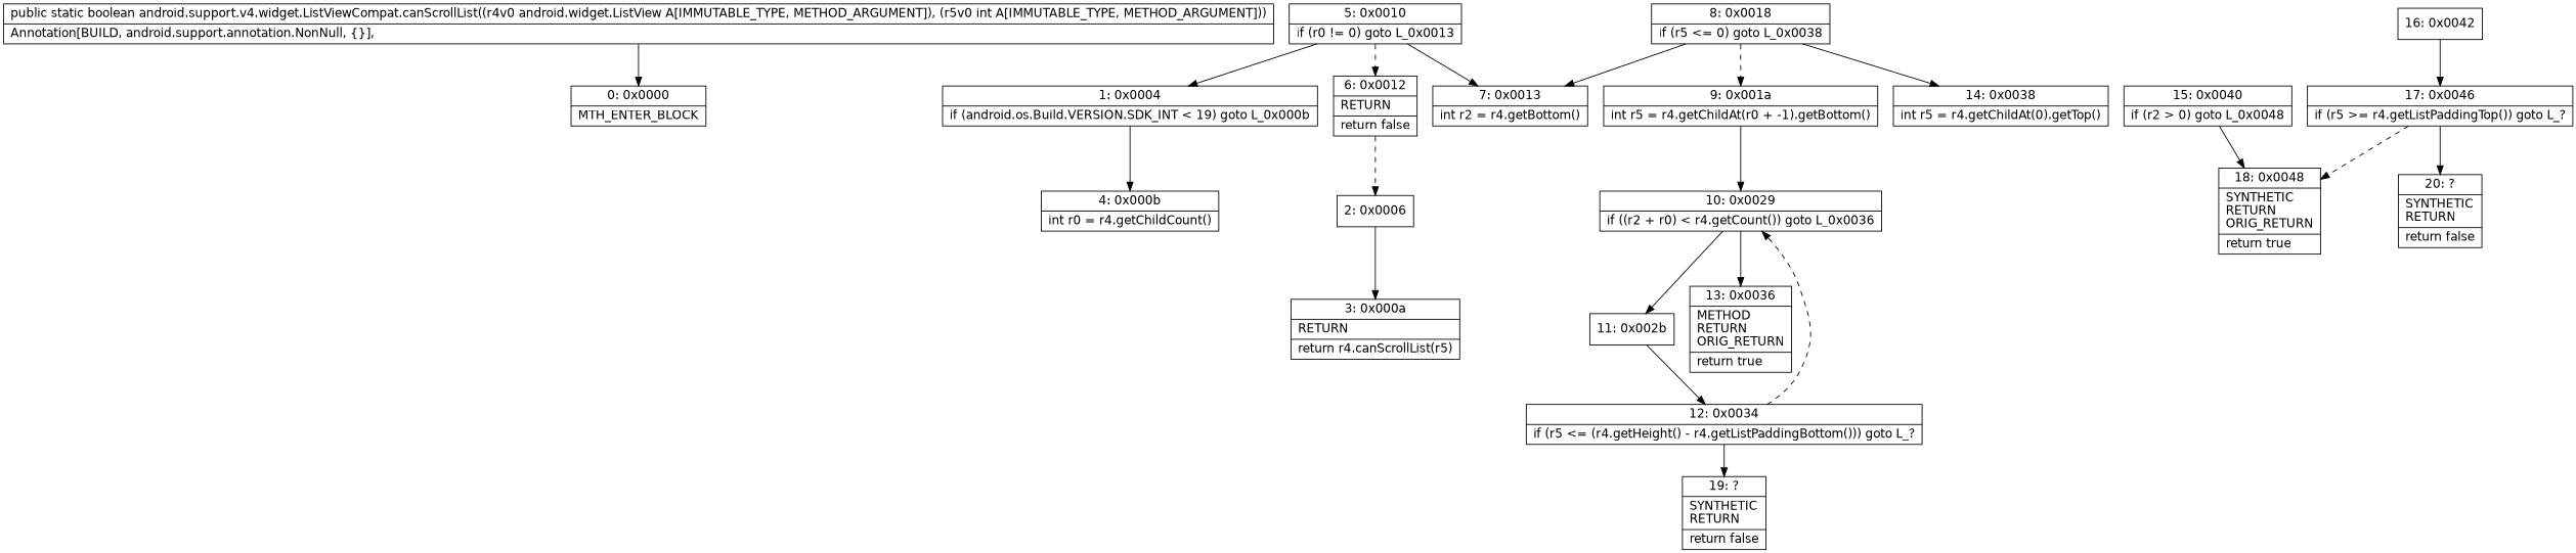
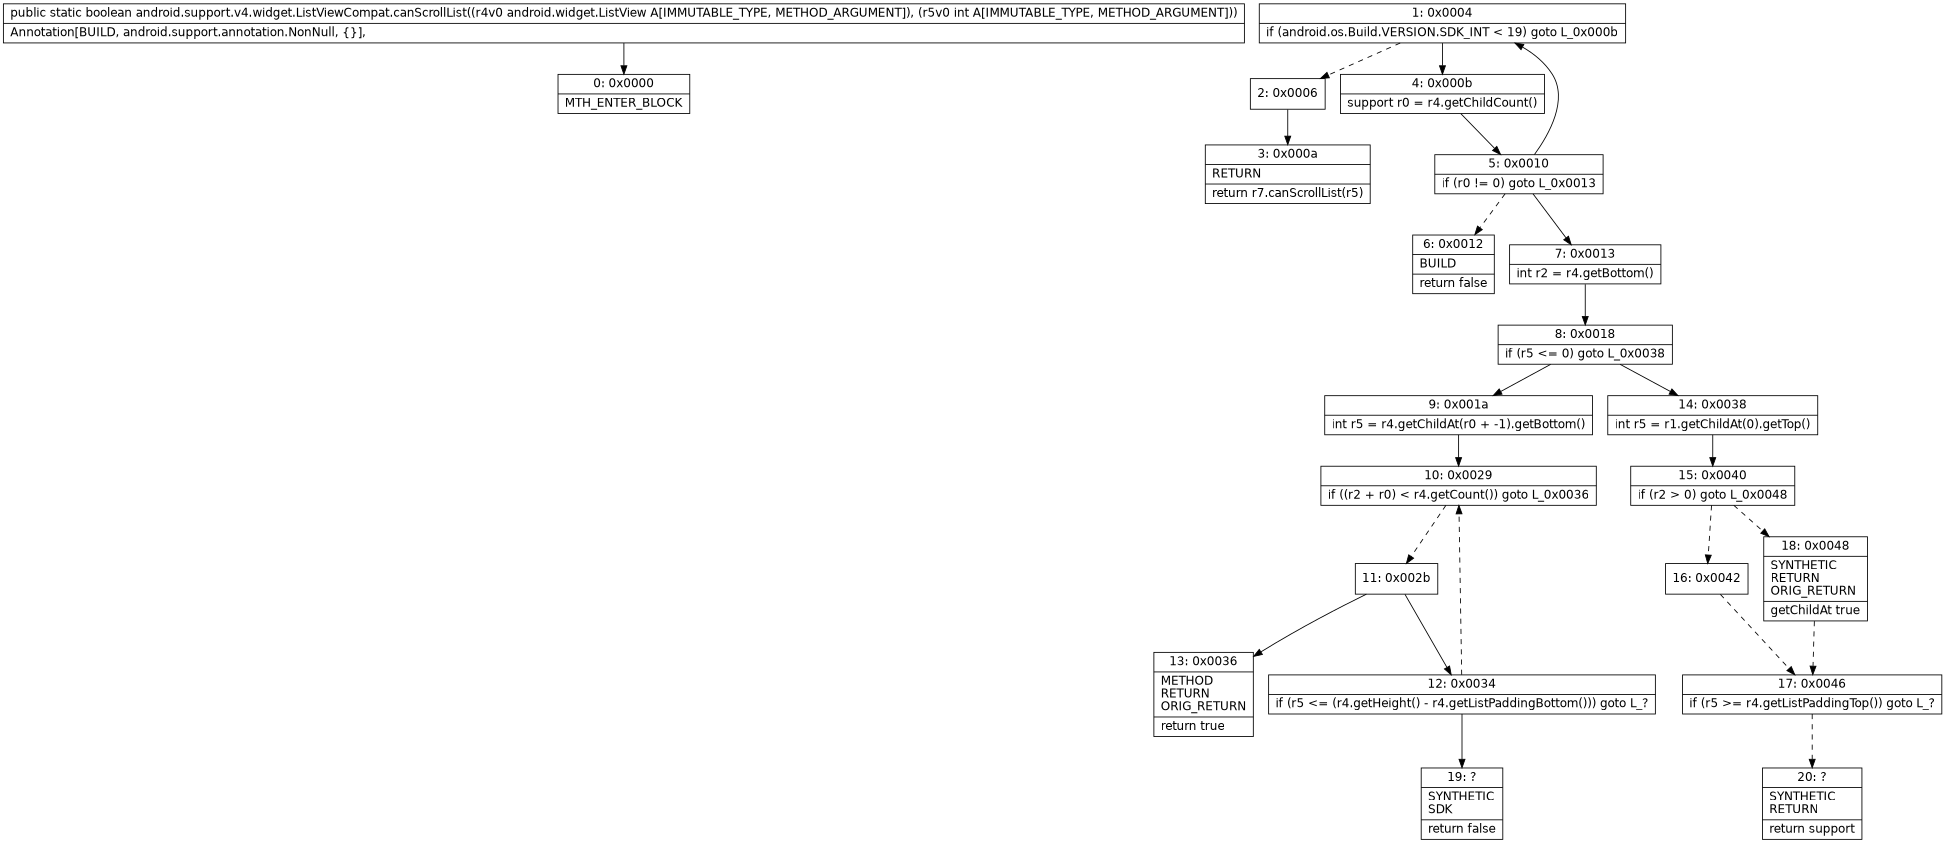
  digraph {
    fontname="DejaVu Sans"
    node [fontname="DejaVu Sans" shape=record]
    edge [fontname="DejaVu Sans"]
    n1 [label="{0\:\ 0x0000|MTH_ENTER_BLOCK\l}"]
    n2 [label="{1\:\ 0x0004|if (android.os.Build.VERSION.SDK_INT \< 19) goto L_0x000b\l}"]
    n3 [label="{2\:\ 0x0006}"]
-   n4 [label="{4\:\ 0x000b|int r0 = r4.getChildCount()\l}"]
-   n5 [label="{3\:\ 0x000a|RETURN\l|return r4.canScrollList(r5)\l}"]
+   n4 [label="{4\:\ 0x000b|support r0 = r4.getChildCount()\l}"]
+   n5 [label="{3\:\ 0x000a|RETURN\l|return r7.canScrollList(r5)\l}"]
    n6 [label="{5\:\ 0x0010|if (r0 != 0) goto L_0x0013\l}"]
-   n7 [label="{6\:\ 0x0012|RETURN\l|return false\l}"]
+   n7 [label="{6\:\ 0x0012|BUILD\l|return false\l}"]
    n8 [label="{7\:\ 0x0013|int r2 = r4.getBottom()\l}"]
    n9 [label="{8\:\ 0x0018|if (r5 \<= 0) goto L_0x0038\l}"]
    n10 [label="{9\:\ 0x001a|int r5 = r4.getChildAt(r0 + \-1).getBottom()\l}"]
-   n11 [label="{14\:\ 0x0038|int r5 = r4.getChildAt(0).getTop()\l}"]
+   n11 [label="{14\:\ 0x0038|int r5 = r1.getChildAt(0).getTop()\l}"]
    n12 [label="{10\:\ 0x0029|if ((r2 + r0) \< r4.getCount()) goto L_0x0036\l}"]
    n13 [label="{15\:\ 0x0040|if (r2 \> 0) goto L_0x0048\l}"]
    n14 [label="{11\:\ 0x002b}"]
    n15 [label="{13\:\ 0x0036|METHOD\lRETURN\lORIG_RETURN\l|return true\l}"]
    n16 [label="{12\:\ 0x0034|if (r5 \<= (r4.getHeight() \- r4.getListPaddingBottom())) goto L_?\l}"]
-   n17 [label="{19\:\ ?|SYNTHETIC\lRETURN\l|return false\l}"]
+   n17 [label="{19\:\ ?|SYNTHETIC\lSDK\l|return false\l}"]
    n18 [label="{16\:\ 0x0042}"]
-   n19 [label="{18\:\ 0x0048|SYNTHETIC\lRETURN\lORIG_RETURN\l|return true\l}"]
+   n19 [label="{18\:\ 0x0048|SYNTHETIC\lRETURN\lORIG_RETURN\l|getChildAt true\l}"]
    n20 [label="{17\:\ 0x0046|if (r5 \>= r4.getListPaddingTop()) goto L_?\l}"]
-   n21 [label="{20\:\ ?|SYNTHETIC\lRETURN\l|return false\l}"]
+   n21 [label="{20\:\ ?|SYNTHETIC\lRETURN\l|return support\l}"]
    n22 [label="{public static boolean android.support.v4.widget.ListViewCompat.canScrollList((r4v0 android.widget.ListView A[IMMUTABLE_TYPE, METHOD_ARGUMENT]), (r5v0 int A[IMMUTABLE_TYPE, METHOD_ARGUMENT]))  | Annotation[BUILD, android.support.annotation.NonNull, \{\}], \l}"]
-   n7 -> n3 [style=dashed]
+   n2 -> n3 [style=dashed]
    n2 -> n4
    n3 -> n5
+   n4 -> n6
    n6 -> n2
    n6 -> n7 [style=dashed]
    n6 -> n8
-   n9 -> n8
-   n9 -> n10 [style=dashed]
+   n8 -> n9
+   n9 -> n10 [style=solid]
    n9 -> n11
    n10 -> n12
-   n12 -> n14 [style=solid]
-   n12 -> n15
-   n13 -> n19
+   n11 -> n13
+   n12 -> n14 [style=dashed]
+   n14 -> n15
+   n13 -> n18 [style=dashed]
+   n13 -> n19 [style=dashed]
    n14 -> n16
    n16 -> n12 [style=dashed]
    n16 -> n17
-   n18 -> n20
-   n20 -> n19 [style=dashed]
-   n20 -> n21
+   n18 -> n20 [style=dashed]
+   n19 -> n20 [style=dashed]
+   n20 -> n21 [style=dashed]
    n22 -> n1
  }
